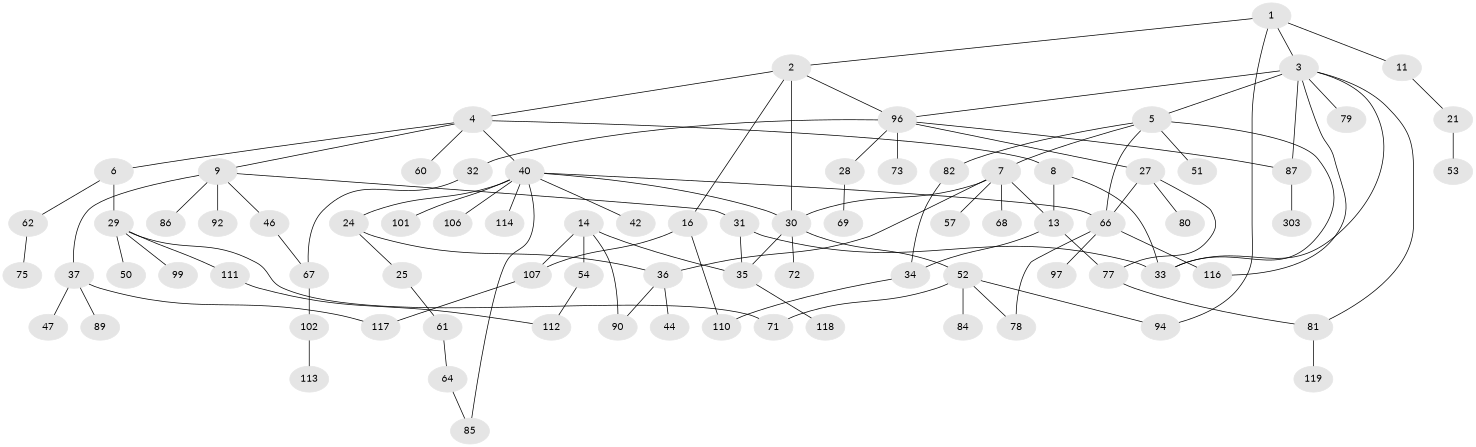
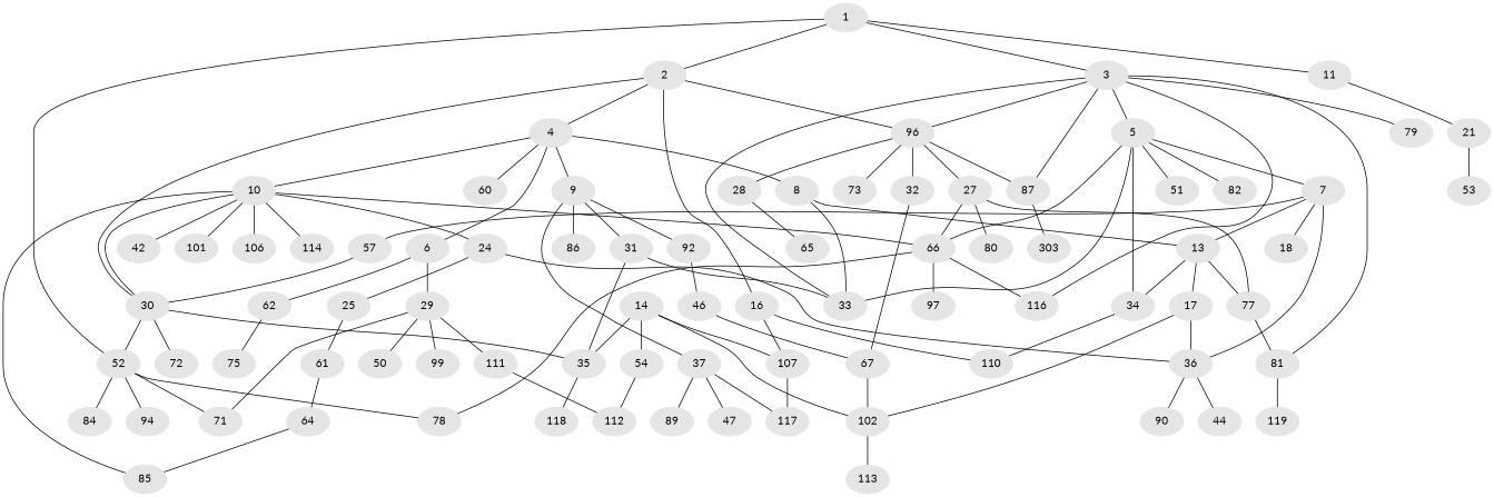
  graph {
    fontname=Lato
    node [color=gray90 fontname=Lato style=filled]
    edge [fontname=Lato]
    1 [super="+20"]
    2 [super="+39"]
    3 [super="+55"]
    11 [super="+96"]
    52 [super="+83"]
    4 [super="+12"]
    16 [super="+19"]
    n8 [label=96 super="+105"]
    30 [super="+63"]
    5 [super="+48"]
    33 [super="+88"]
    79
    81 [super="+109"]
    87
    116
    21 [super="+43"]
    71 [super="+91"]
    78
    84
    94
    6
    8 [super="+59"]
    9 [super="+18"]
-   10 [super="+15" label=40]
+   10 [super="+15"]
    60
    107
    110
    27 [super="+45"]
    28 [super="+74"]
    32
    73
    35 [super="+76"]
    72
    7 [super="+22"]
    34 [super="+56"]
    51
    66 [super="+95"]
    82
    119
    n40 [label=303]
    29 [super="+108"]
    62 [super="+93"]
    13 [super="+41"]
    31
    37 [super="+49"]
    46
    86 [super="+100"]
    92
    24 [super="+69"]
    42
    85
    101
    106
    114
    36 [super="+38"]
    57
-   68
+   68 [label=18]
    97
    50
    99
    111
    75
+   17 [super="+40"]
    77 [super="+115"]
    90
    44
    14 [super="+98"]
    54 [super="+104"]
    47
    89
    117
    67 [super="+70"]
    25
    53
    102
    118
    112
    113
    61
    64
    80
-   65 [label=69]
+   65
    1 -- 2
    1 -- 3
    1 -- 11
-   1 -- 94
+   1 -- 52
    2 -- 4
    2 -- 16
    2 -- n8
    2 -- 30
    3 -- n8
    3 -- 5
    3 -- 33
    3 -- 79
    3 -- 81
    3 -- 87
    3 -- 116
    11 -- 21
    52 -- 71
    52 -- 78
    52 -- 84
    52 -- 94
    4 -- 6
    4 -- 8
    4 -- 9
    4 -- 10
    4 -- 60
    16 -- 107
    16 -- 110
    n8 -- 87
    n8 -- 27
    n8 -- 28
    n8 -- 32
    n8 -- 73
    30 -- 52
    30 -- 35
    30 -- 72
    5 -- 33
    5 -- 7
-   82 -- 34
+   5 -- 34
    5 -- 51
    5 -- 66
    5 -- 82
    81 -- 119
    87 -- n40
    21 -- 53
    6 -- 29
    6 -- 62
    8 -- 33
    8 -- 13
    9 -- 31
    9 -- 37
-   9 -- 46
+   92 -- 46
    9 -- 86 [weight=2]
    9 -- 92
    10 -- 30
    10 -- 66
    10 -- 24
    10 -- 42
    10 -- 85
    10 -- 101
    10 -- 106
    10 -- 114
    107 -- 117
    27 -- 66
    27 -- 77
    27 -- 80
    28 -- 65
    32 -- 67
    35 -- 118
-   7 -- 30
+   57 -- 30
    7 -- 13
    7 -- 36
    7 -- 57
    7 -- 68
    34 -- 110
    66 -- 116
    66 -- 78
    66 -- 97
    29 -- 71
    29 -- 50
    29 -- 99
    29 -- 111
    62 -- 75
    13 -- 34
+   13 -- 17
    13 -- 77
    31 -- 33
    31 -- 35
    37 -- 47
    37 -- 89
    37 -- 117
    46 -- 67
    24 -- 36
    24 -- 25
    36 -- 90
    36 -- 44
    111 -- 112
+   17 -- 36
+   17 -- 102
    77 -- 81
    14 -- 107
    14 -- 35
-   14 -- 90
+   14 -- 102
    14 -- 54
    54 -- 112
    67 -- 102
    25 -- 61
    102 -- 113
    61 -- 64
    64 -- 85
  }
